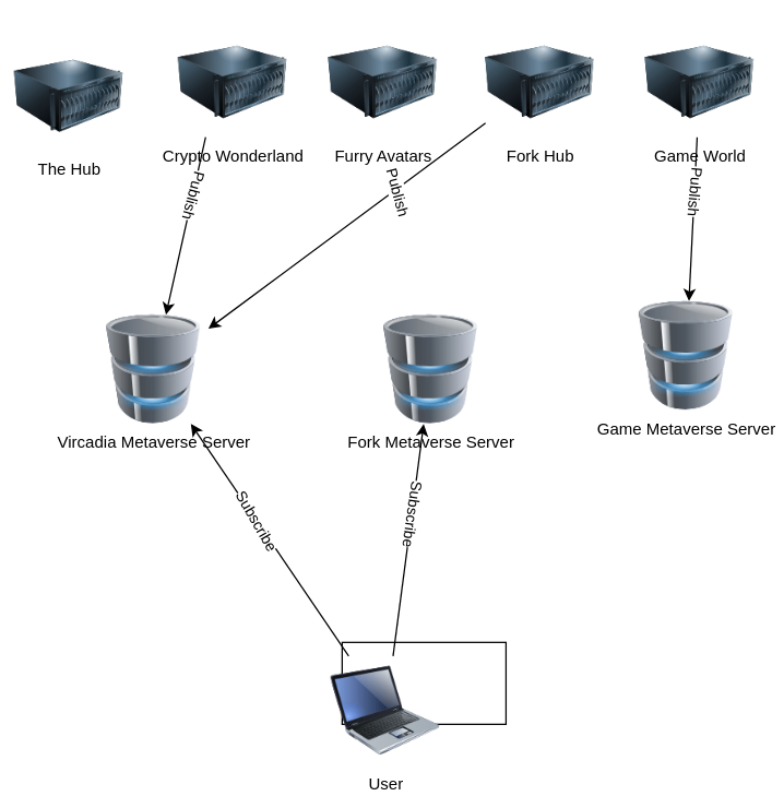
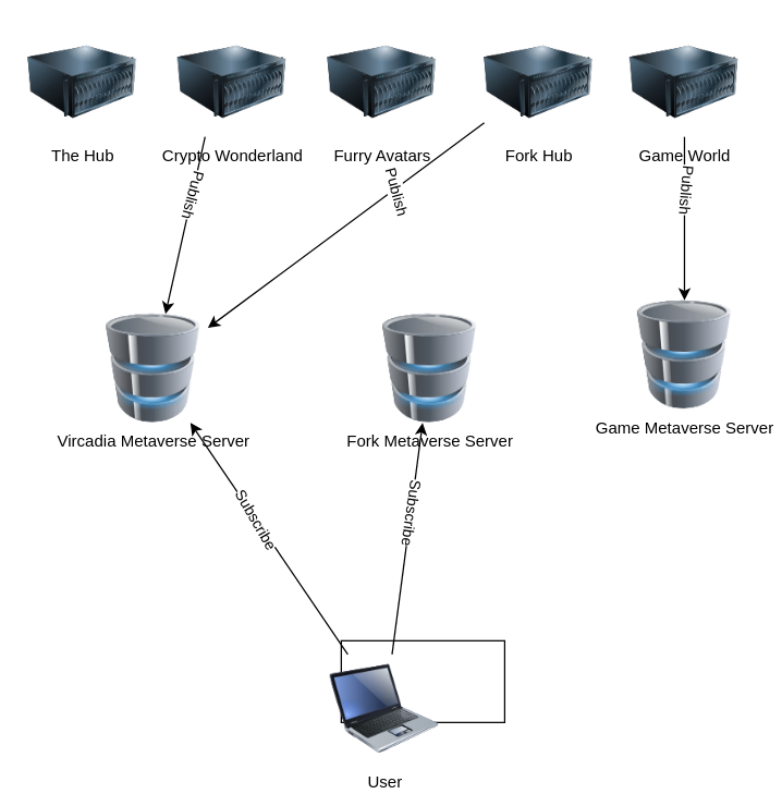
  <mxCell id="0" />
  <mxCell id="1" parent="0" />
  <mxCell id="2" value="" style="rounded=0;whiteSpace=wrap;html=1;" parent="1" vertex="1"><mxGeometry x="250" y="470" width="120" height="60" as="geometry" /></mxCell>
- <mxCell id="3" value="&lt;div&gt;The Hub&lt;/div&gt;" style="image;html=1;image=img/lib/clip_art/computers/Server_128x128.png" vertex="1" parent="1"><mxGeometry x="10" y="30" width="80" height="80" as="geometry" /></mxCell>
+ <mxCell id="3" value="&lt;div&gt;The Hub&lt;/div&gt;" style="image;html=1;image=img/lib/clip_art/computers/Server_128x128.png" vertex="1" parent="1"><mxGeometry x="20" y="20" width="80" height="80" as="geometry" /></mxCell>
  <mxCell id="4" value="Crypto Wonderland" style="image;html=1;image=img/lib/clip_art/computers/Server_128x128.png" vertex="1" parent="1"><mxGeometry x="130" y="20" width="80" height="80" as="geometry" /></mxCell>
  <mxCell id="5" value="Furry Avatars" style="image;html=1;image=img/lib/clip_art/computers/Server_128x128.png" vertex="1" parent="1"><mxGeometry x="240" y="20" width="80" height="80" as="geometry" /></mxCell>
  <mxCell id="6" value="&lt;div&gt;Fork Hub&lt;/div&gt;&lt;div&gt;&lt;br&gt;&lt;/div&gt;" style="image;html=1;image=img/lib/clip_art/computers/Server_128x128.png" vertex="1" parent="1"><mxGeometry x="355" y="20" width="80" height="80" as="geometry" /></mxCell>
  <mxCell id="7" value="Vircadia Metaverse Server" style="image;html=1;image=img/lib/clip_art/computers/Database_128x128.png" vertex="1" parent="1"><mxGeometry x="72" y="230" width="80" height="80" as="geometry" /></mxCell>
  <mxCell id="8" value="Fork Metaverse Server" style="image;html=1;image=img/lib/clip_art/computers/Database_128x128.png" vertex="1" parent="1"><mxGeometry x="275" y="230" width="80" height="80" as="geometry" /></mxCell>
  <mxCell id="9" value="User" style="image;html=1;image=img/lib/clip_art/computers/Laptop_128x128.png" vertex="1" parent="1"><mxGeometry x="242" y="480" width="80" height="80" as="geometry" /></mxCell>
- <mxCell id="10" value="&lt;div&gt;Game World&lt;/div&gt;&lt;div&gt;&lt;br&gt;&lt;/div&gt;" style="image;html=1;image=img/lib/clip_art/computers/Server_128x128.png" vertex="1" parent="1"><mxGeometry x="472" y="20" width="80" height="80" as="geometry" /></mxCell>
+ <mxCell id="10" value="&lt;div&gt;Game World&lt;/div&gt;&lt;div&gt;&lt;br&gt;&lt;/div&gt;" style="image;html=1;image=img/lib/clip_art/computers/Server_128x128.png" vertex="1" parent="1"><mxGeometry x="462" y="20" width="80" height="80" as="geometry" /></mxCell>
  <mxCell id="11" value="Game Metaverse Server" style="image;html=1;image=img/lib/clip_art/computers/Database_128x128.png" vertex="1" parent="1"><mxGeometry x="462" y="220" width="80" height="80" as="geometry" /></mxCell>
  <mxCell id="12" value="" style="endArrow=classic;html=1;rounded=0;exitX=0.25;exitY=1;exitDx=0;exitDy=0;" edge="1" parent="1" source="4" target="7"><mxGeometry width="50" height="50" relative="1" as="geometry"><mxPoint x="79.905" y="110" as="sourcePoint" /><mxPoint x="112.095" y="240" as="targetPoint" /></mxGeometry></mxCell>
  <mxCell id="13" value="&lt;div&gt;Publish&lt;/div&gt;" style="edgeLabel;html=1;align=center;verticalAlign=middle;resizable=0;points=[];rotation=105;" vertex="1" connectable="0" parent="12"><mxGeometry x="-0.357" y="2" relative="1" as="geometry"><mxPoint as="offset" /></mxGeometry></mxCell>
  <mxCell id="14" value="" style="endArrow=classic;html=1;rounded=0;" edge="1" parent="1" source="6" target="7"><mxGeometry width="50" height="50" relative="1" as="geometry"><mxPoint x="389.762" y="110" as="sourcePoint" /><mxPoint x="340.238" y="240" as="targetPoint" /></mxGeometry></mxCell>
  <mxCell id="15" value="&lt;div&gt;Publish&lt;/div&gt;" style="edgeLabel;html=1;align=center;verticalAlign=middle;resizable=0;points=[];rotation=75;" vertex="1" connectable="0" parent="14"><mxGeometry x="-0.357" y="2" relative="1" as="geometry"><mxPoint as="offset" /></mxGeometry></mxCell>
  <mxCell id="16" value="" style="endArrow=classic;html=1;rounded=0;" edge="1" parent="1" source="10" target="11"><mxGeometry width="50" height="50" relative="1" as="geometry"><mxPoint x="389.762" y="110" as="sourcePoint" /><mxPoint x="340.238" y="240" as="targetPoint" /></mxGeometry></mxCell>
  <mxCell id="17" value="&lt;div&gt;Publish&lt;/div&gt;" style="edgeLabel;html=1;align=center;verticalAlign=middle;resizable=0;points=[];rotation=95;" vertex="1" connectable="0" parent="16"><mxGeometry x="-0.357" y="2" relative="1" as="geometry"><mxPoint as="offset" /></mxGeometry></mxCell>
  <mxCell id="18" value="" style="endArrow=classic;html=1;rounded=0;" edge="1" parent="1" source="9" target="7"><mxGeometry width="50" height="50" relative="1" as="geometry"><mxPoint x="112" y="270" as="sourcePoint" /><mxPoint x="162" y="220" as="targetPoint" /></mxGeometry></mxCell>
  <mxCell id="19" value="Subscribe" style="edgeLabel;html=1;align=center;verticalAlign=middle;resizable=0;points=[];rotation=60;" vertex="1" connectable="0" parent="18"><mxGeometry x="0.165" relative="1" as="geometry"><mxPoint as="offset" /></mxGeometry></mxCell>
  <mxCell id="20" value="" style="endArrow=classic;html=1;rounded=0;" edge="1" parent="1" source="9" target="8"><mxGeometry width="50" height="50" relative="1" as="geometry"><mxPoint x="264.8" y="490" as="sourcePoint" /><mxPoint x="149.2" y="320" as="targetPoint" /></mxGeometry></mxCell>
  <mxCell id="21" value="Subscribe" style="edgeLabel;html=1;align=center;verticalAlign=middle;resizable=0;points=[];rotation=98;" vertex="1" connectable="0" parent="20"><mxGeometry x="0.226" y="-1" relative="1" as="geometry"><mxPoint as="offset" /></mxGeometry></mxCell>
